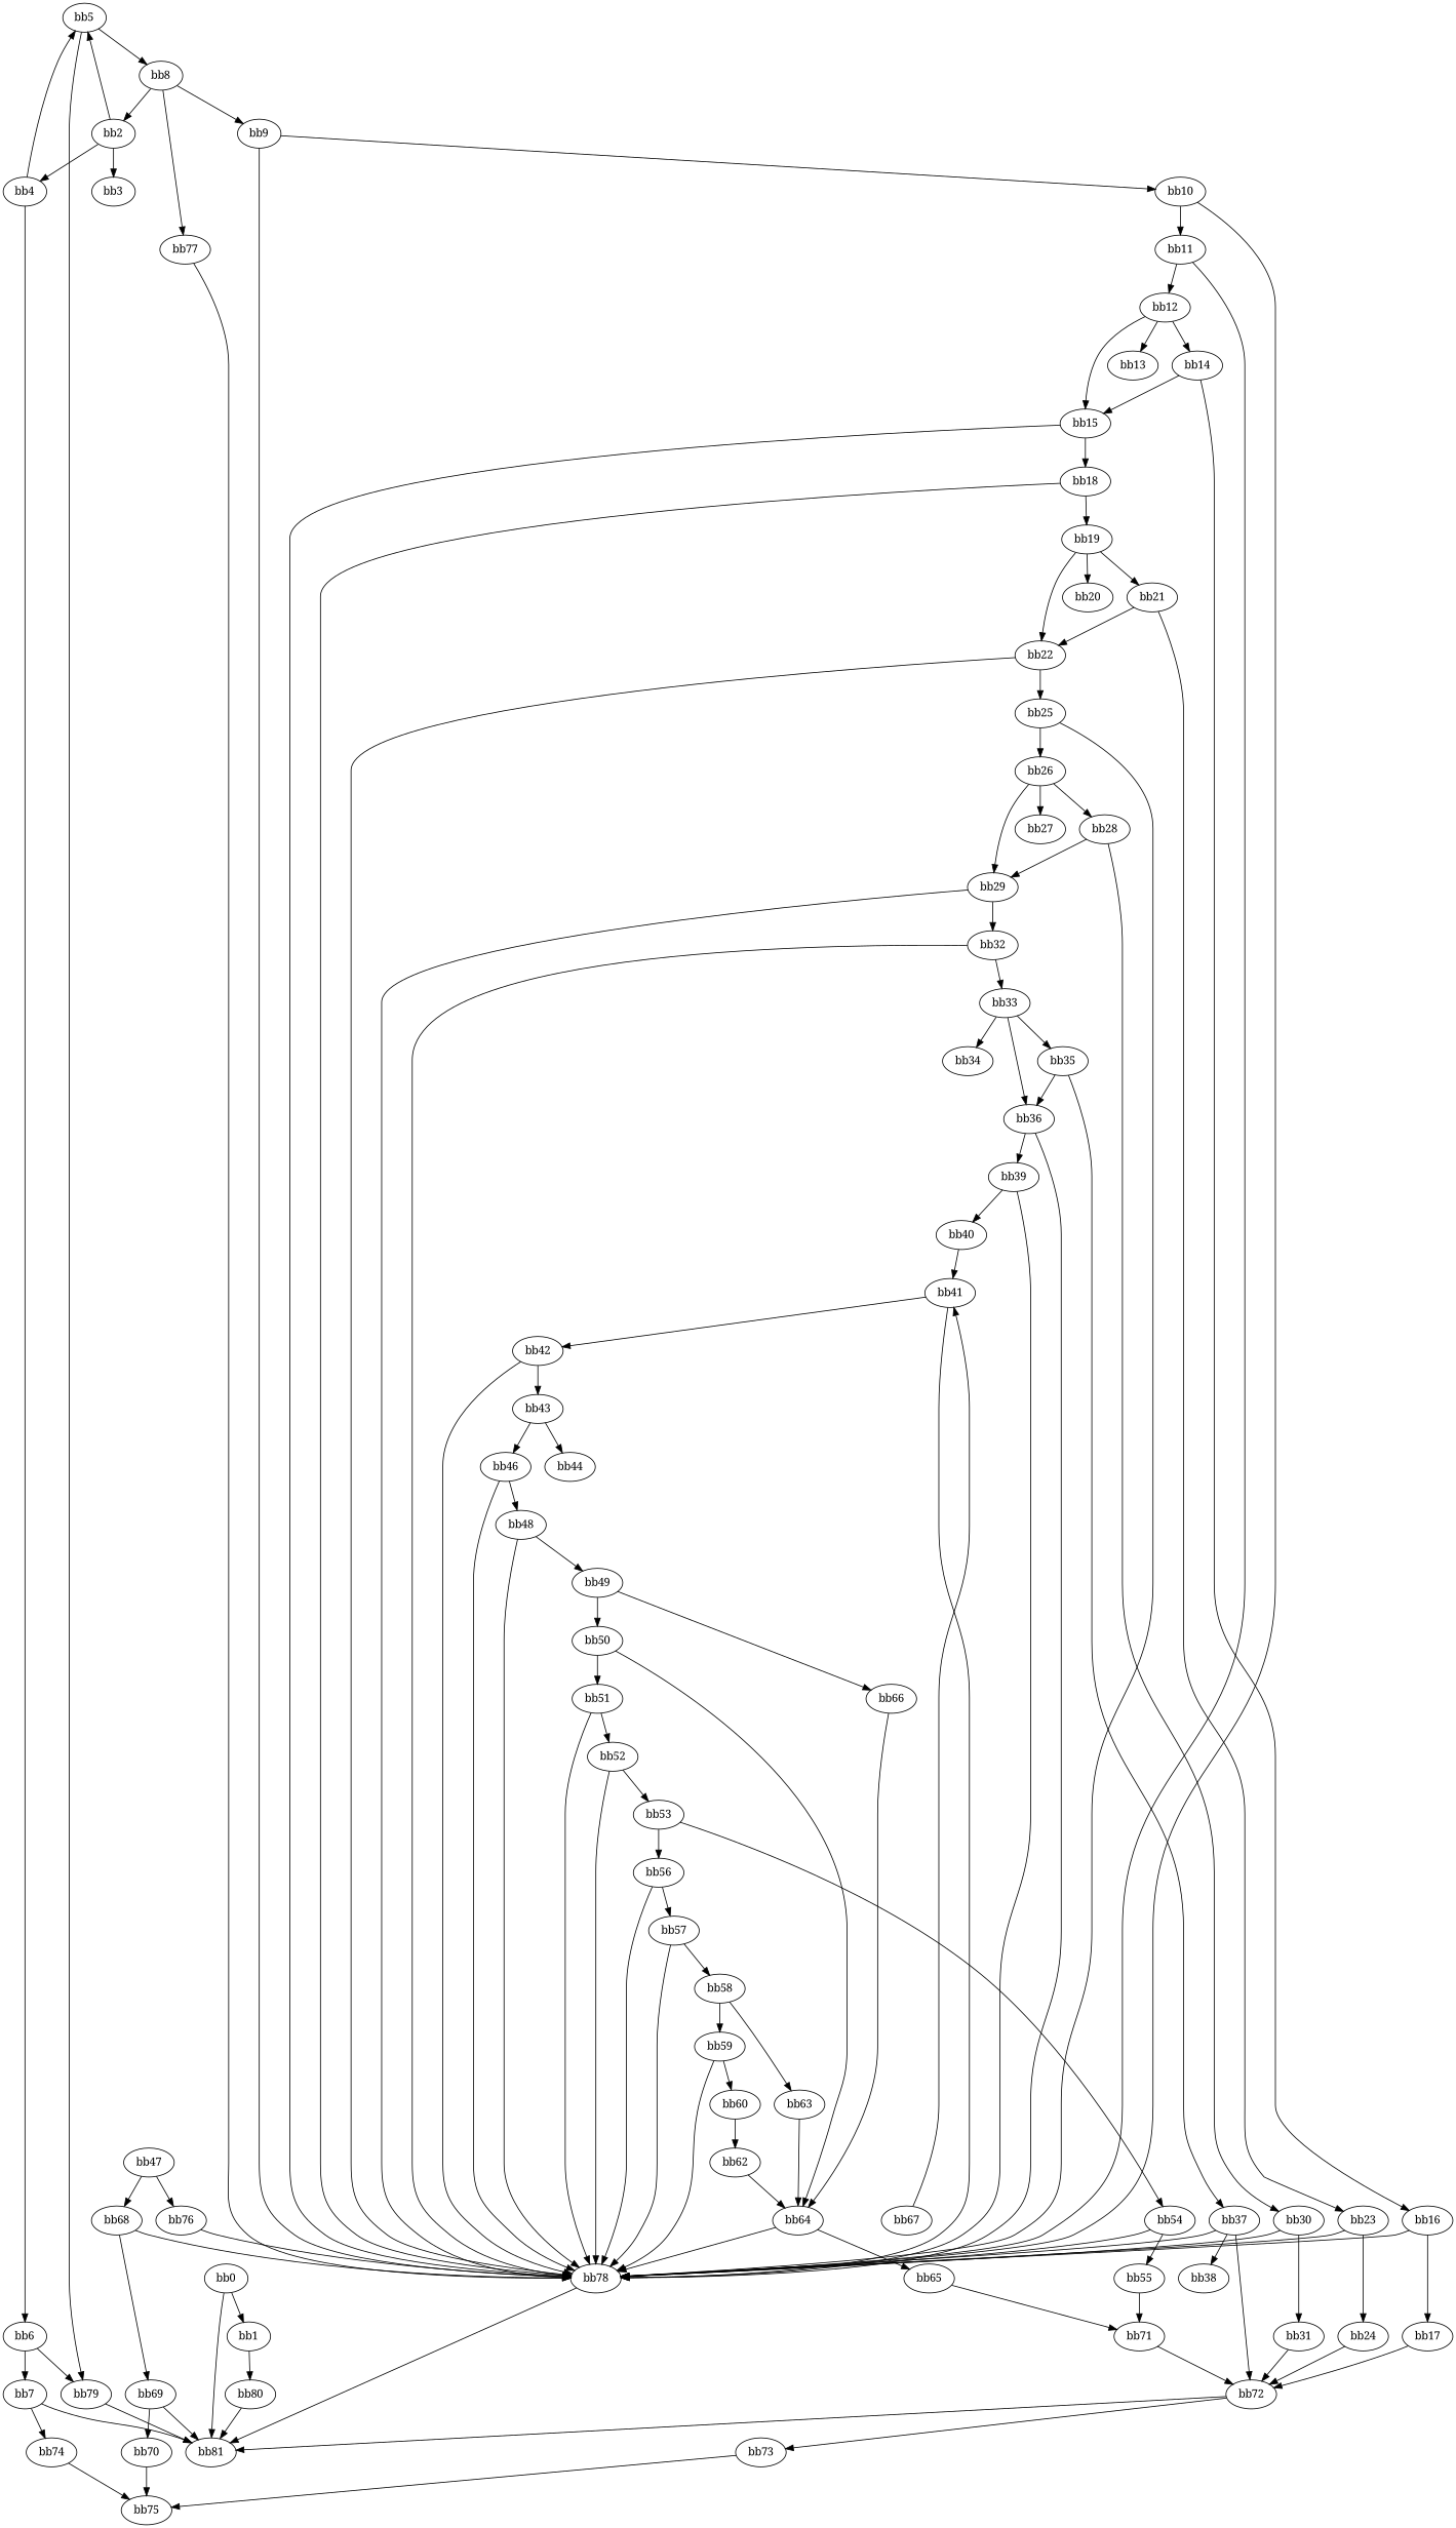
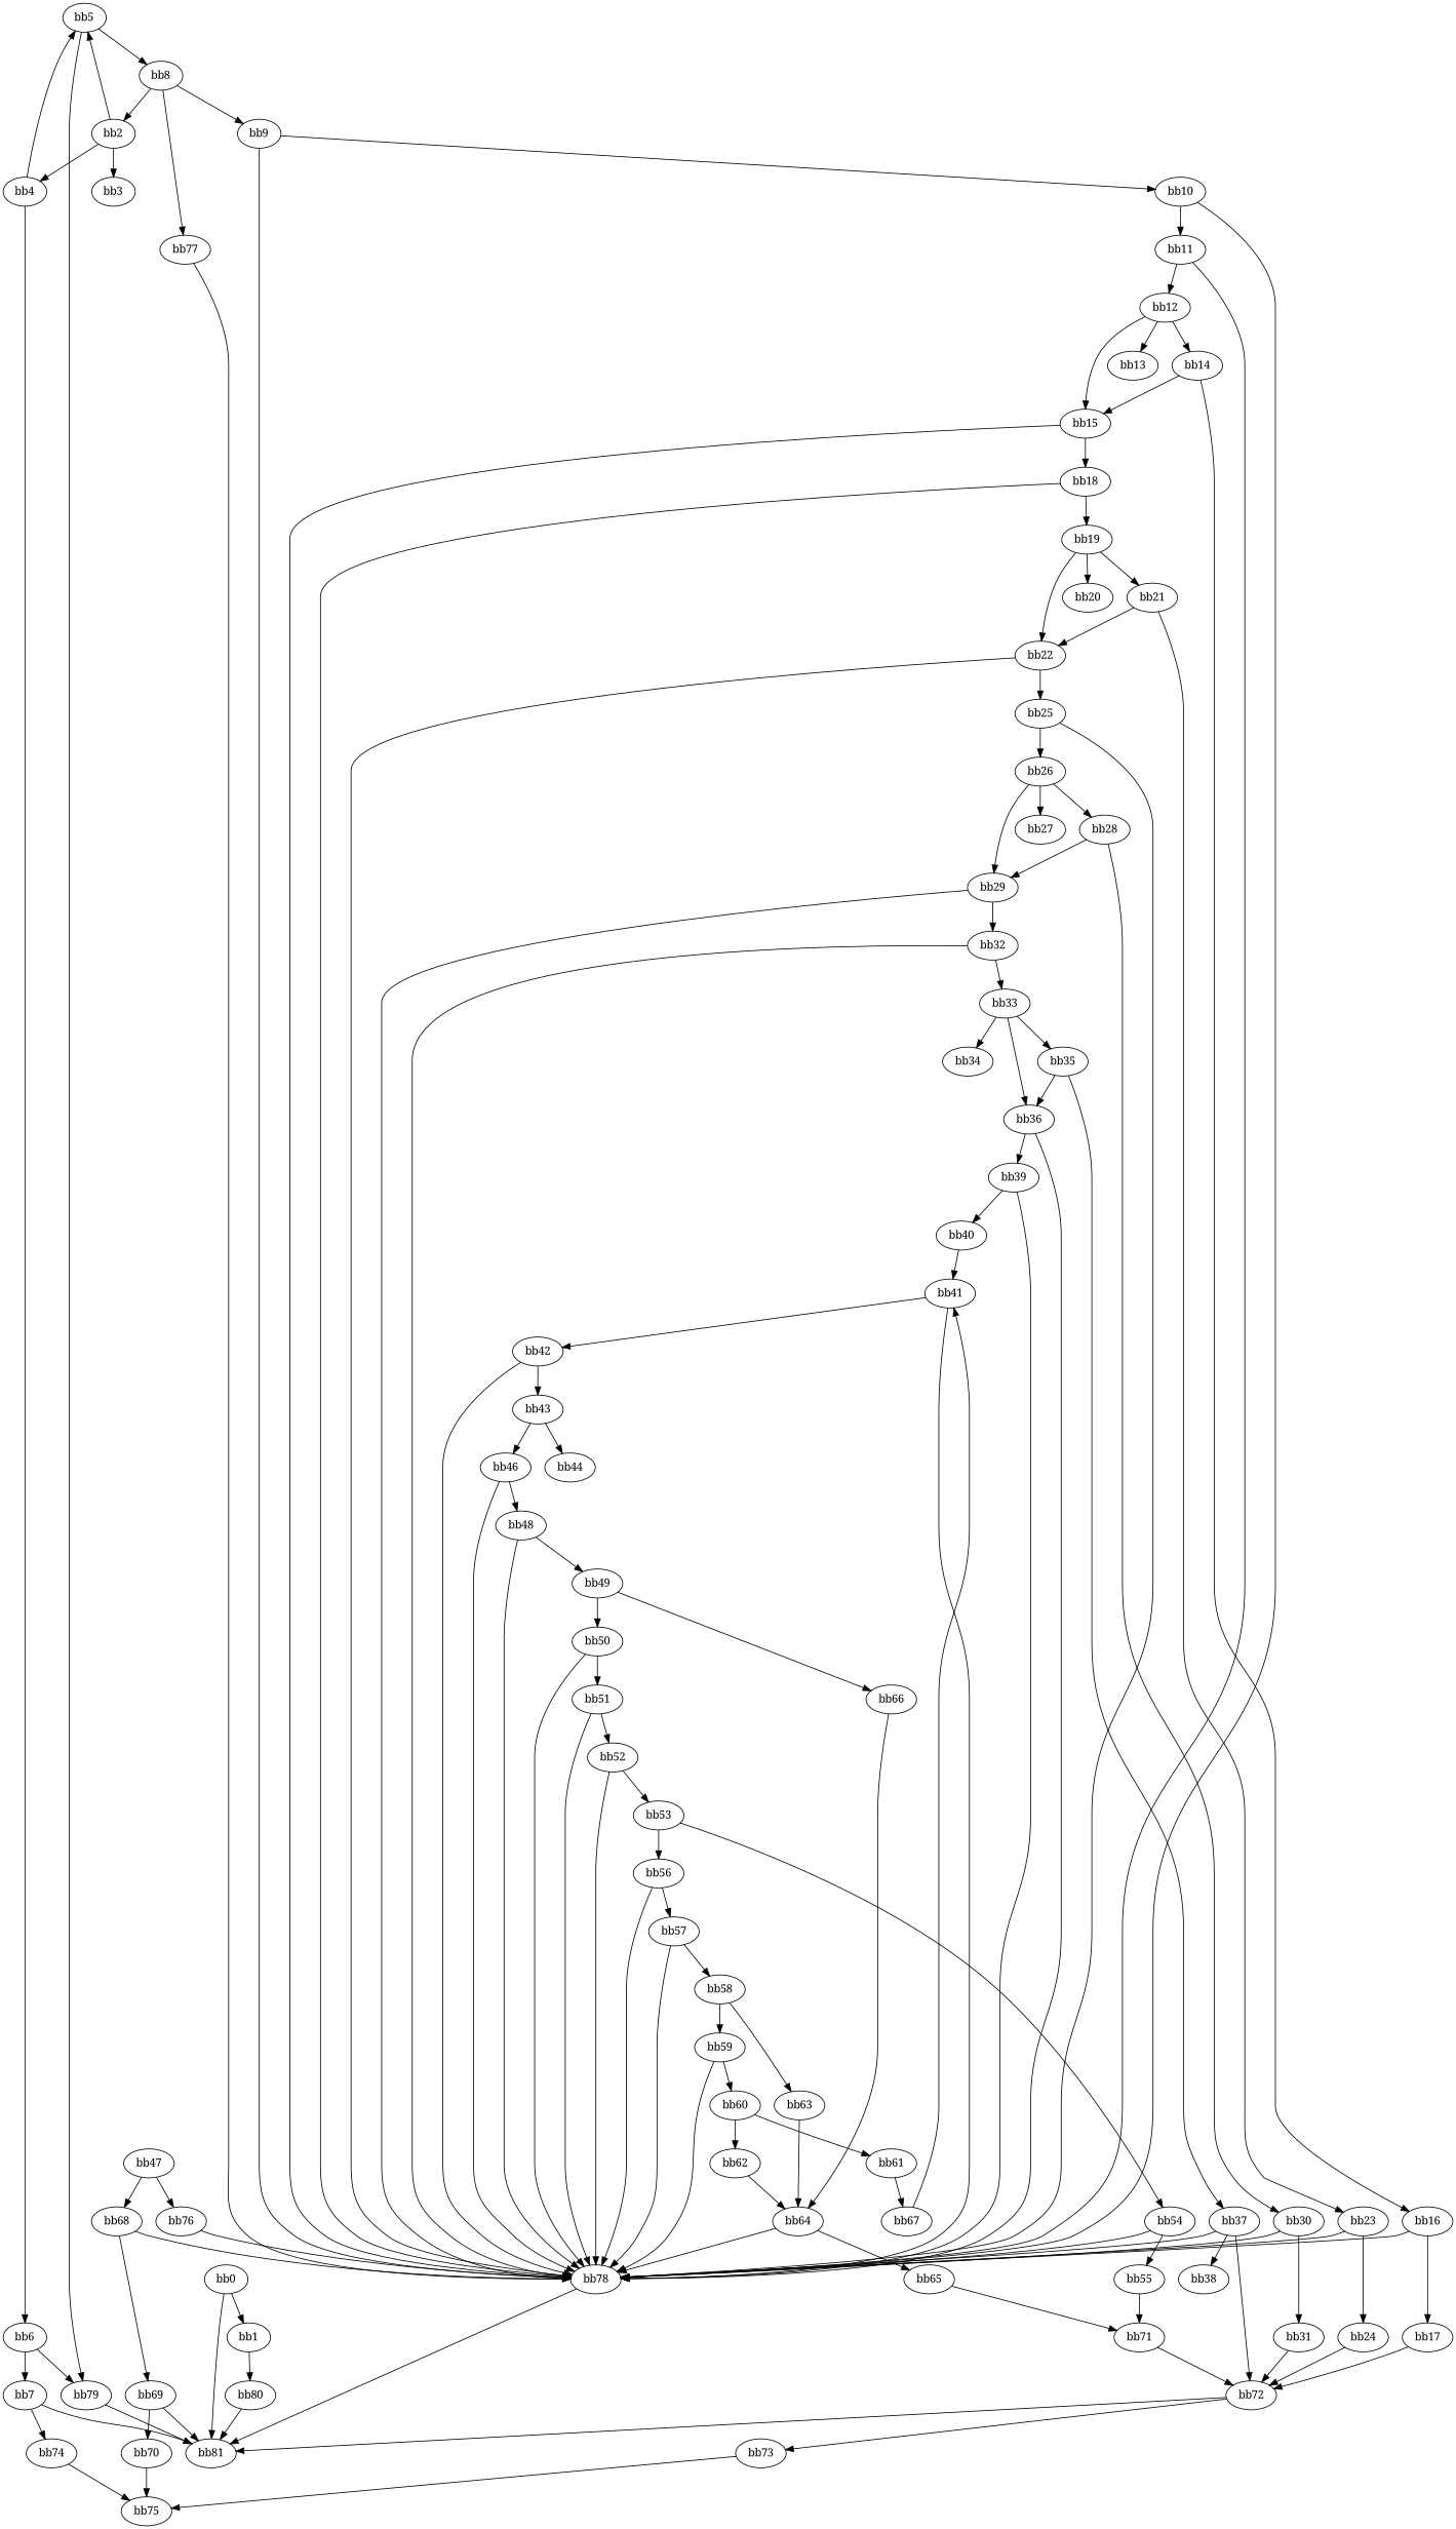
  digraph {
    fontname="Noto Serif"
    node [fontname="Noto Serif"]
    edge [fontname="Noto Serif"]
    n1 [label="bb0\l"]
    n2 [label="bb1\l"]
    n3 [label="bb81\l"]
    n4 [label="bb80\l"]
    n5 [label="bb2\l"]
    n6 [label="bb3\l"]
    n7 [label="bb4\l"]
    n8 [label="bb5\l"]
    n9 [label="bb6\l"]
    n10 [label="bb8\l"]
    n11 [label="bb79\l"]
    n12 [label="bb7\l"]
    n13 [label="bb9\l"]
    n14 [label="bb77\l"]
    n15 [label="bb74\l"]
    n16 [label="bb75\l"]
    n17 [label="bb10\l"]
    n18 [label="bb78\l"]
    n19 [label="bb11\l"]
    n20 [label="bb12\l"]
    n21 [label="bb13\l"]
    n22 [label="bb14\l"]
    n23 [label="bb15\l"]
    n24 [label="bb16\l"]
    n25 [label="bb18\l"]
    n26 [label="bb17\l"]
    n27 [label="bb19\l"]
    n28 [label="bb72\l"]
    n29 [label="bb73\l"]
    n30 [label="bb20\l"]
    n31 [label="bb21\l"]
    n32 [label="bb22\l"]
    n33 [label="bb23\l"]
    n34 [label="bb25\l"]
    n35 [label="bb24\l"]
    n36 [label="bb26\l"]
    n37 [label="bb27\l"]
    n38 [label="bb28\l"]
    n39 [label="bb29\l"]
    n40 [label="bb30\l"]
    n41 [label="bb32\l"]
    n42 [label="bb31\l"]
    n43 [label="bb33\l"]
    n44 [label="bb34\l"]
    n45 [label="bb35\l"]
    n46 [label="bb36\l"]
    n47 [label="bb37\l"]
    n48 [label="bb39\l"]
    n49 [label="bb38\l"]
    n50 [label="bb40\l"]
    n51 [label="bb41\l"]
    n52 [label="bb42\l"]
    n53 [label="bb43\l"]
    n54 [label="bb44\l"]
    n55 [label="bb46\l"]
    n56 [label="bb48\l"]
    n57 [label="bb47\l"]
    n58 [label="bb68\l"]
    n59 [label="bb76\l"]
    n60 [label="bb49\l"]
    n61 [label="bb69\l"]
    n62 [label="bb50\l"]
    n63 [label="bb66\l"]
    n64 [label="bb51\l"]
    n65 [label="bb64\l"]
    n66 [label="bb52\l"]
    n67 [label="bb53\l"]
    n68 [label="bb54\l"]
    n69 [label="bb56\l"]
    n70 [label="bb55\l"]
    n71 [label="bb57\l"]
    n72 [label="bb71\l"]
    n73 [label="bb58\l"]
    n74 [label="bb59\l"]
    n75 [label="bb63\l"]
    n76 [label="bb60\l"]
+   n77 [label="bb61\l"]
    n78 [label="bb62\l"]
    n79 [label="bb67\l"]
    n80 [label="bb65\l"]
    n81 [label="bb70\l"]
    n1 -> n2
    n1 -> n3
    n2 -> n4
    n4 -> n3
    n5 -> n6
    n5 -> n7
    n5 -> n8
    n7 -> n8
    n7 -> n9
    n8 -> n10
    n8 -> n11
    n9 -> n11
    n9 -> n12
    n10 -> n5
    n10 -> n13
    n10 -> n14
    n11 -> n3
    n12 -> n3
    n12 -> n15
    n13 -> n17
    n13 -> n18
    n14 -> n18
    n15 -> n16
    n17 -> n18
    n17 -> n19
    n18 -> n3
    n19 -> n18
    n19 -> n20
    n20 -> n21
    n20 -> n22
    n20 -> n23
    n22 -> n23
    n22 -> n24
    n23 -> n18
    n23 -> n25
    n24 -> n18
    n24 -> n26
    n25 -> n18
    n25 -> n27
    n26 -> n28
    n27 -> n30
    n27 -> n31
    n27 -> n32
    n28 -> n3
    n28 -> n29
    n29 -> n16
    n31 -> n32
    n31 -> n33
    n32 -> n18
    n32 -> n34
    n33 -> n18
    n33 -> n35
    n34 -> n18
    n34 -> n36
    n35 -> n28
    n36 -> n37
    n36 -> n38
    n36 -> n39
    n38 -> n39
    n38 -> n40
    n39 -> n18
    n39 -> n41
    n40 -> n18
    n40 -> n42
    n41 -> n18
    n41 -> n43
    n42 -> n28
    n43 -> n44
    n43 -> n45
    n43 -> n46
    n45 -> n46
    n45 -> n47
    n46 -> n18
    n46 -> n48
    n47 -> n18
    n47 -> n28
    n47 -> n49
    n48 -> n18
    n48 -> n50
    n50 -> n51
    n51 -> n18
    n51 -> n52
    n52 -> n18
    n52 -> n53
    n53 -> n54
    n53 -> n55
    n55 -> n18
    n55 -> n56
    n56 -> n18
    n56 -> n60
    n57 -> n58
    n57 -> n59
    n58 -> n18
    n58 -> n61
    n59 -> n18
    n60 -> n62
    n60 -> n63
    n61 -> n3
    n61 -> n81
-   n62 -> n65
+   n62 -> n18
    n62 -> n64
    n63 -> n65
    n64 -> n18
    n64 -> n66
    n65 -> n18
    n65 -> n80
    n66 -> n18
    n66 -> n67
    n67 -> n68
    n67 -> n69
    n68 -> n18
    n68 -> n70
    n69 -> n18
    n69 -> n71
    n70 -> n72
    n71 -> n18
    n71 -> n73
    n72 -> n28
    n73 -> n74
    n73 -> n75
    n74 -> n18
    n74 -> n76
    n75 -> n65
+   n76 -> n77
    n76 -> n78
+   n77 -> n79
    n78 -> n65
    n79 -> n51
    n80 -> n72
    n81 -> n16
  }
